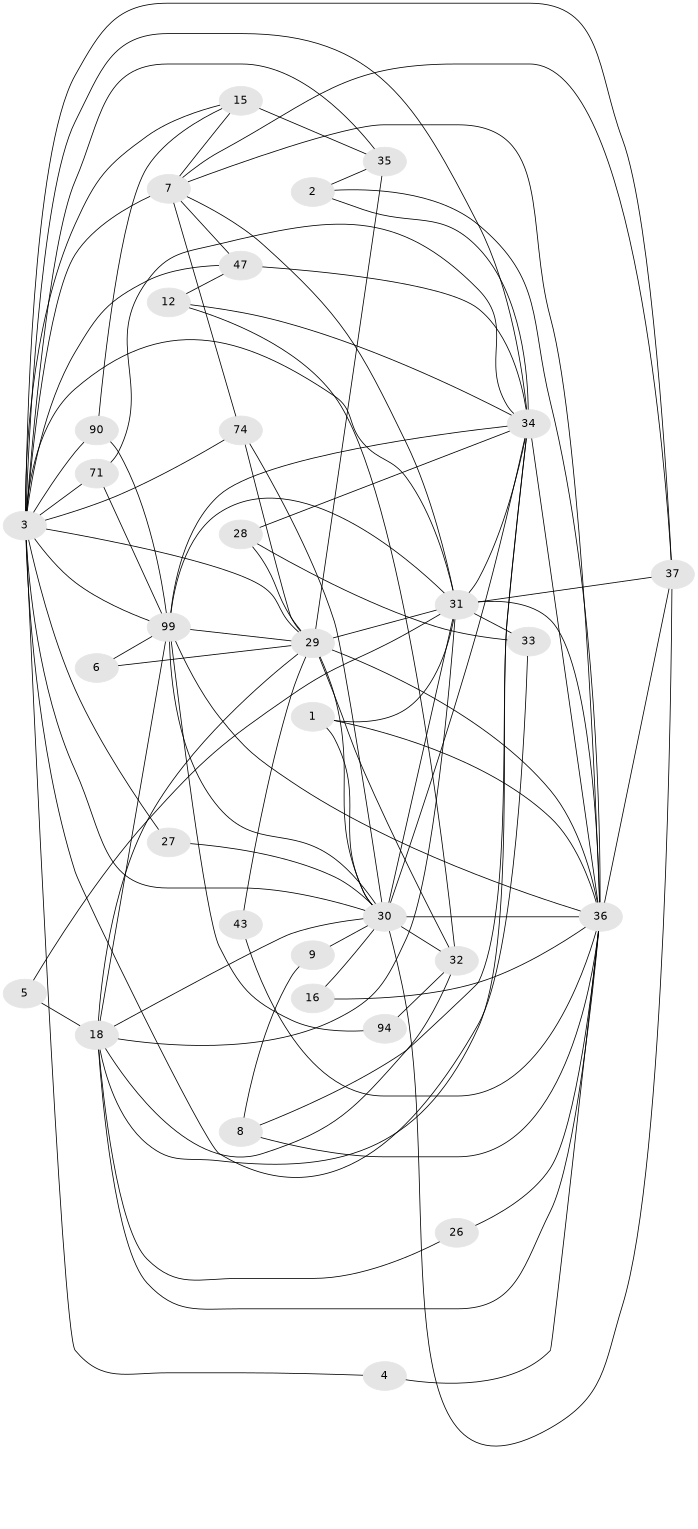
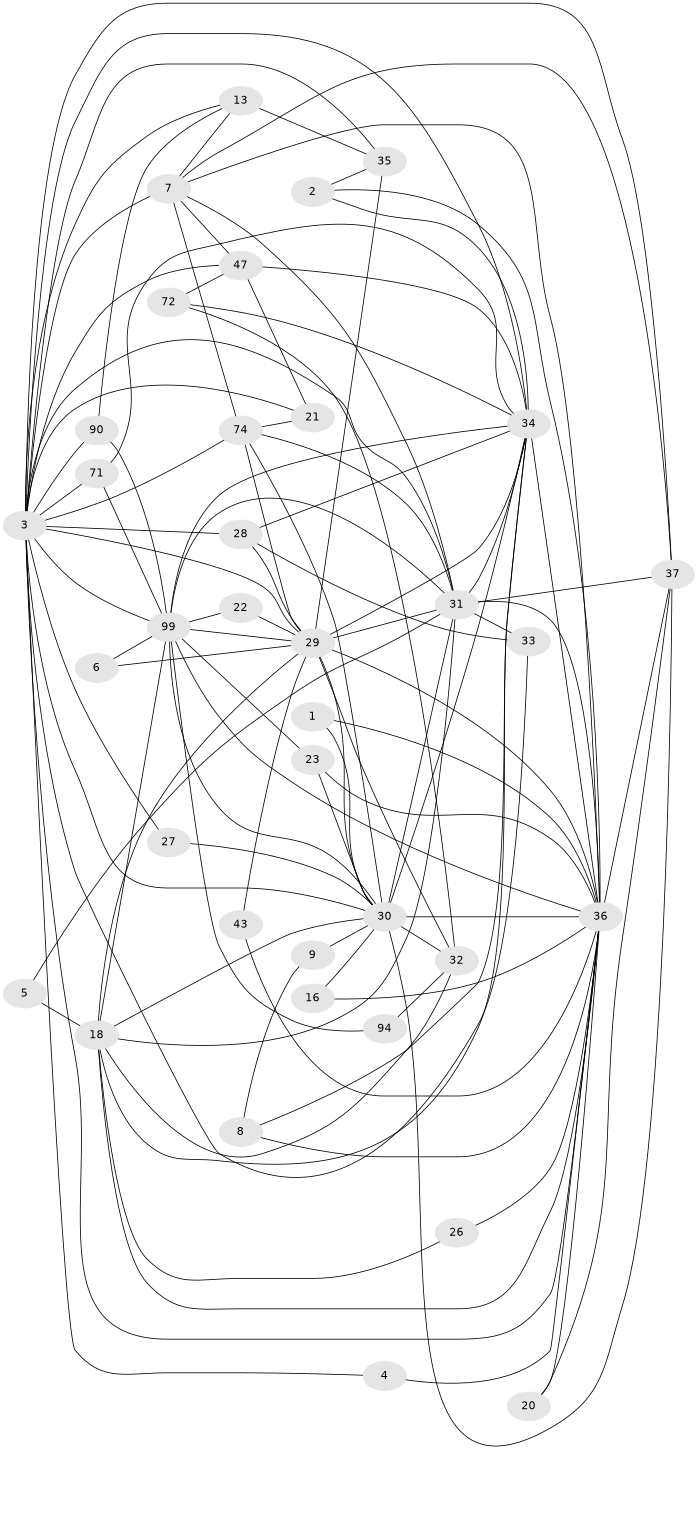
  graph {
    fontname="DejaVu Sans"
    rankdir=LR
    node [color=gray90 fontname="DejaVu Sans" style=filled]
    edge [fontname="DejaVu Sans" weight=1.0]
    1
    30
    31
    36
    34
    37
    32
    33
    2
    35
    3
    4
    7
    n14 [label=90]
    n15 [label=71]
    n16 [label=74]
-   15
+   15 [label=13]
    n18 [label=47]
    n19 [label=99]
+   21
    27
    28
    29
    18
    26
+   22
+   23
    n28 [label=94]
    5
    6
    8
    9
-   12
+   12 [label=72]
    n34 [label=43]
    16
+   20
    1 -- 30
-   1 -- 31
+   n16 -- 31
    1 -- 36
    30 -- 31 [weight=2.0]
    30 -- 36 [weight=2.0]
    30 -- 34 [weight=2.0]
    30 -- 37
    30 -- 32
    31 -- 36
    31 -- 34
    31 -- 37
    31 -- 33
    36 -- 37
    34 -- 36
    2 -- 36
    2 -- 34
    2 -- 35
    3 -- 30 [weight=4.0]
    3 -- 31 [weight=2.0]
+   3 -- 36 [weight=2.0]
    3 -- 34 [weight=3.0]
    3 -- 37 [weight=2.0]
    3 -- 33
    3 -- 35
    3 -- 4
    3 -- 7
    3 -- n14
    3 -- n15
    3 -- n16
    3 -- 15
    3 -- n18 [weight=2.0]
    3 -- n19 [weight=2.0]
+   3 -- 21
    3 -- 27
+   3 -- 28
    3 -- 29 [weight=4.0]
    4 -- 36
    7 -- 31
    7 -- 36 [weight=2.0]
    7 -- 37
    7 -- n16
    7 -- 15
    7 -- n18
    n14 -- 15
    n14 -- n19
    n15 -- 34
    n15 -- n19
    n16 -- 30
+   n16 -- 21
    n16 -- 29
    15 -- 35
    n18 -- 34
+   n18 -- 21
    n19 -- 30 [weight=2.0]
    n19 -- 31 [weight=2.0]
    n19 -- 36 [weight=2.0]
    n19 -- 34 [weight=3.0]
    n19 -- 29 [weight=2.0]
+   n19 -- 22
+   n19 -- 23
    n19 -- n28
    27 -- 30
    28 -- 34
    28 -- 33
    28 -- 29
    29 -- 30 [weight=3.0]
    29 -- 31
    29 -- 36
+   29 -- 34
    29 -- 32
    29 -- 35
    18 -- 30 [weight=2.0]
    18 -- 31
    18 -- 36
    18 -- 34
    18 -- 32 [weight=2.0]
    18 -- n19
    18 -- 29
    18 -- 26
    26 -- 36
+   22 -- 29
+   23 -- 30
+   23 -- 36
    n28 -- 32
    5 -- 31
    5 -- 18
    6 -- n19
    6 -- 29
    8 -- 36 [weight=2.0]
    8 -- 34
    8 -- 9
    9 -- 30
    12 -- 34
    12 -- 32
    12 -- n18
    n34 -- 36
    n34 -- 29
    16 -- 30
    16 -- 36
+   20 -- 36
+   20 -- 37
  }
